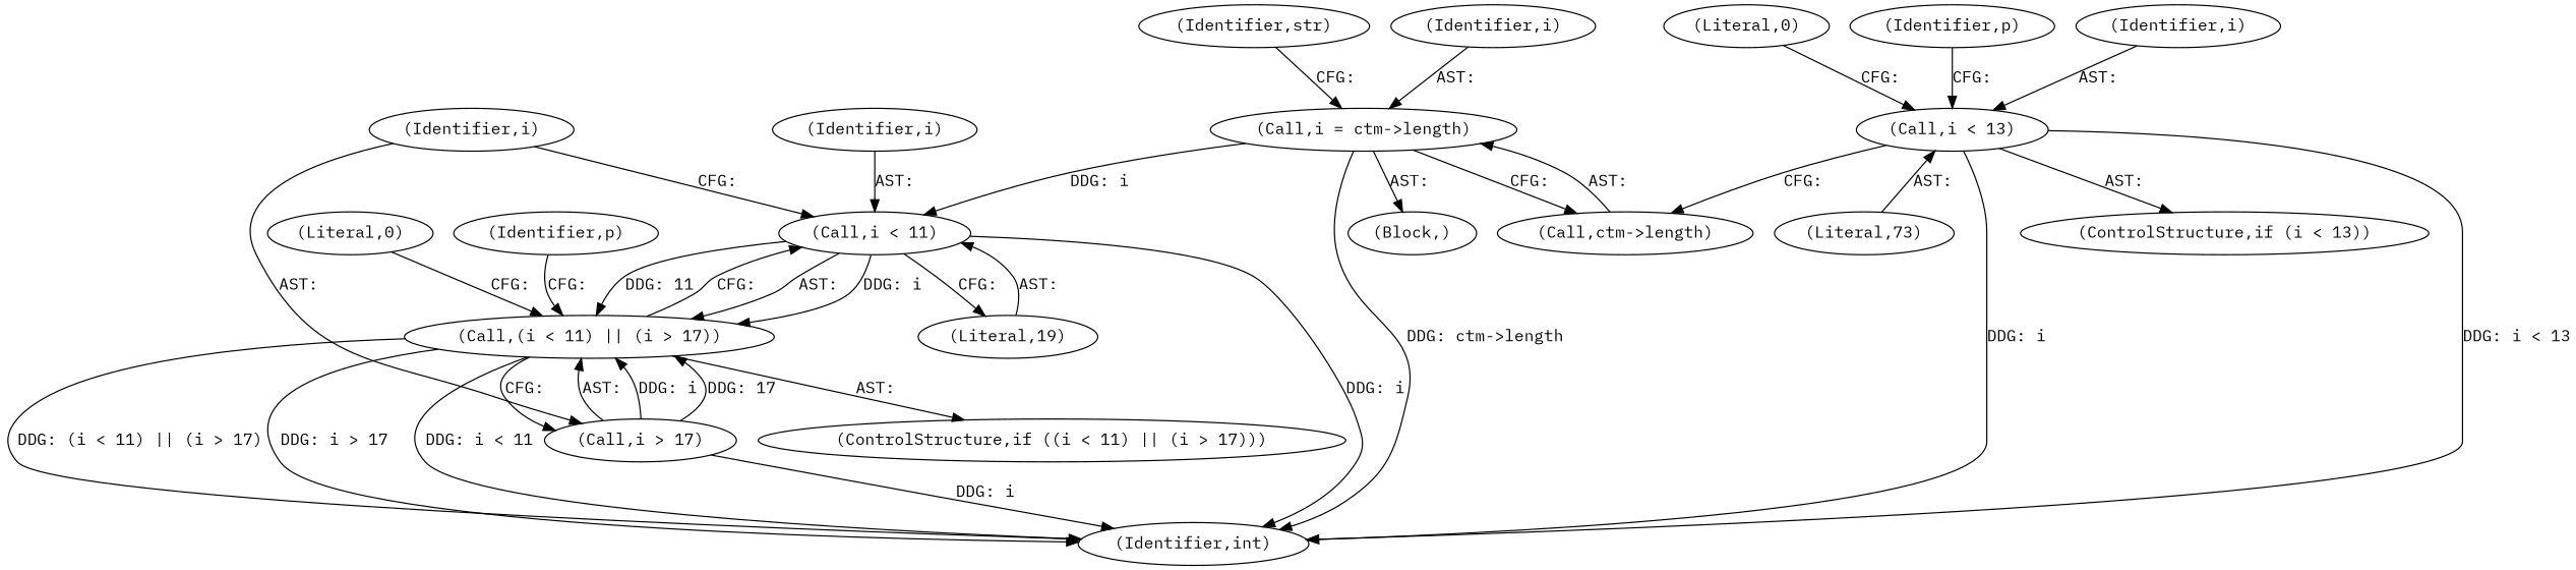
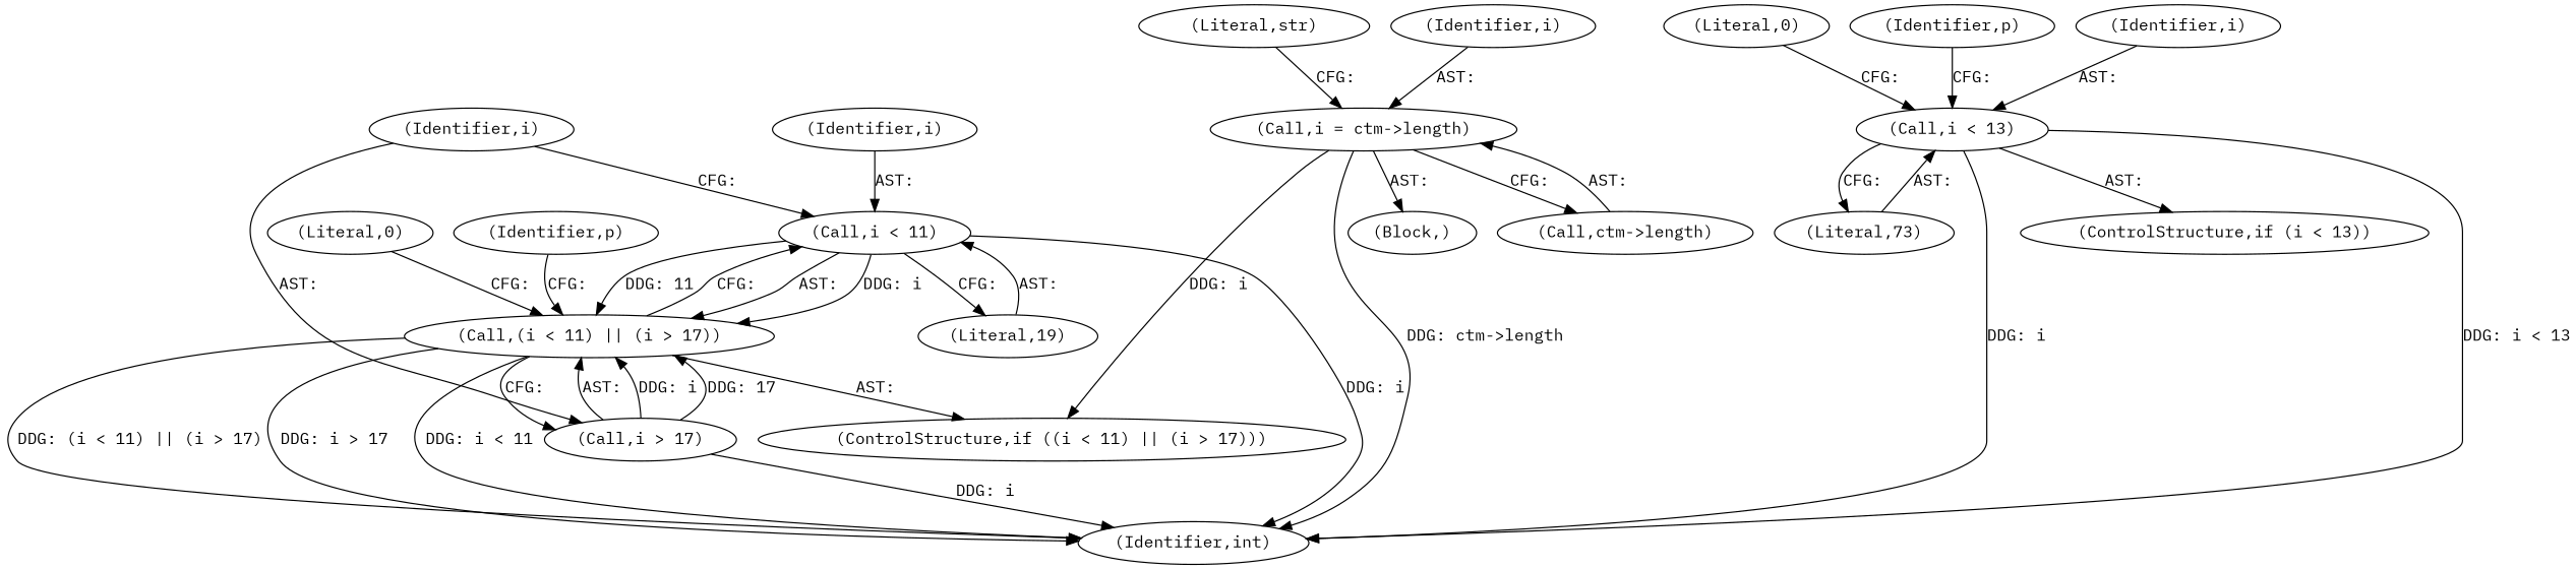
  digraph {
    fontname="IBM Plex Mono"
    node [fontname="IBM Plex Mono"]
    edge [fontname="IBM Plex Mono"]
    n1 [label="(Call,i = ctm->length)"]
    n2 [label="(Call,i < 11)"]
    n3 [label="(Block,)"]
    n4 [label="(Call,ctm->length)"]
    n5 [label="(Identifier,int)"]
    n6 [label="(Call,(i < 11) || (i > 17))"]
    n7 [label="(Literal,19)"]
    n8 [label="(Call,i < 13)"]
    n9 [label="(Literal,73)"]
    n10 [label="(ControlStructure,if (i < 13))"]
    n11 [label="(Call,i > 17)"]
    n12 [label="(ControlStructure,if ((i < 11) || (i > 17)))"]
    n13 [label="(Identifier,i)"]
    n14 [label="(Identifier,i)"]
    n15 [label="(Identifier,i)"]
    n16 [label="(Literal,0)"]
    n17 [label="(Identifier,p)"]
    n18 [label="(Literal,0)"]
    n19 [label="(Identifier,i)"]
    n20 [label="(Identifier,p)"]
-   n21 [label="(Identifier,str)"]
-   n1 -> n2 [label="DDG: i"]
+   n21 [label="(Literal,str)"]
+   n1 -> n12 [label="DDG: i"]
    n1 -> n3 [label="AST: "]
    n1 -> n4 [label="CFG: "]
    n1 -> n5 [label="DDG: ctm->length"]
    n2 -> n5 [label="DDG: i"]
    n2 -> n6 [label="AST: "]
    n2 -> n6 [label="DDG: i"]
    n2 -> n6 [label="DDG: 11"]
    n2 -> n7 [label="CFG: "]
    n4 -> n1 [label="AST: "]
    n6 -> n2 [label="CFG: "]
    n6 -> n5 [label="DDG: i > 17"]
    n6 -> n5 [label="DDG: i < 11"]
    n6 -> n5 [label="DDG: (i < 11) || (i > 17)"]
    n6 -> n11 [label="CFG: "]
    n6 -> n12 [label="AST: "]
    n7 -> n2 [label="AST: "]
    n8 -> n5 [label="DDG: i < 13"]
    n8 -> n5 [label="DDG: i"]
-   n8 -> n4 [label="CFG: "]
+   n8 -> n9 [label="CFG: "]
    n8 -> n10 [label="AST: "]
    n9 -> n8 [label="AST: "]
    n11 -> n5 [label="DDG: i"]
    n11 -> n6 [label="AST: "]
    n11 -> n6 [label="DDG: i"]
    n11 -> n6 [label="DDG: 17"]
    n13 -> n1 [label="AST: "]
    n14 -> n2 [label="AST: "]
    n15 -> n8 [label="AST: "]
    n16 -> n8 [label="CFG: "]
    n17 -> n6 [label="CFG: "]
    n18 -> n6 [label="CFG: "]
    n19 -> n2 [label="CFG: "]
    n19 -> n11 [label="AST: "]
    n20 -> n8 [label="CFG: "]
    n21 -> n1 [label="CFG: "]
  }
